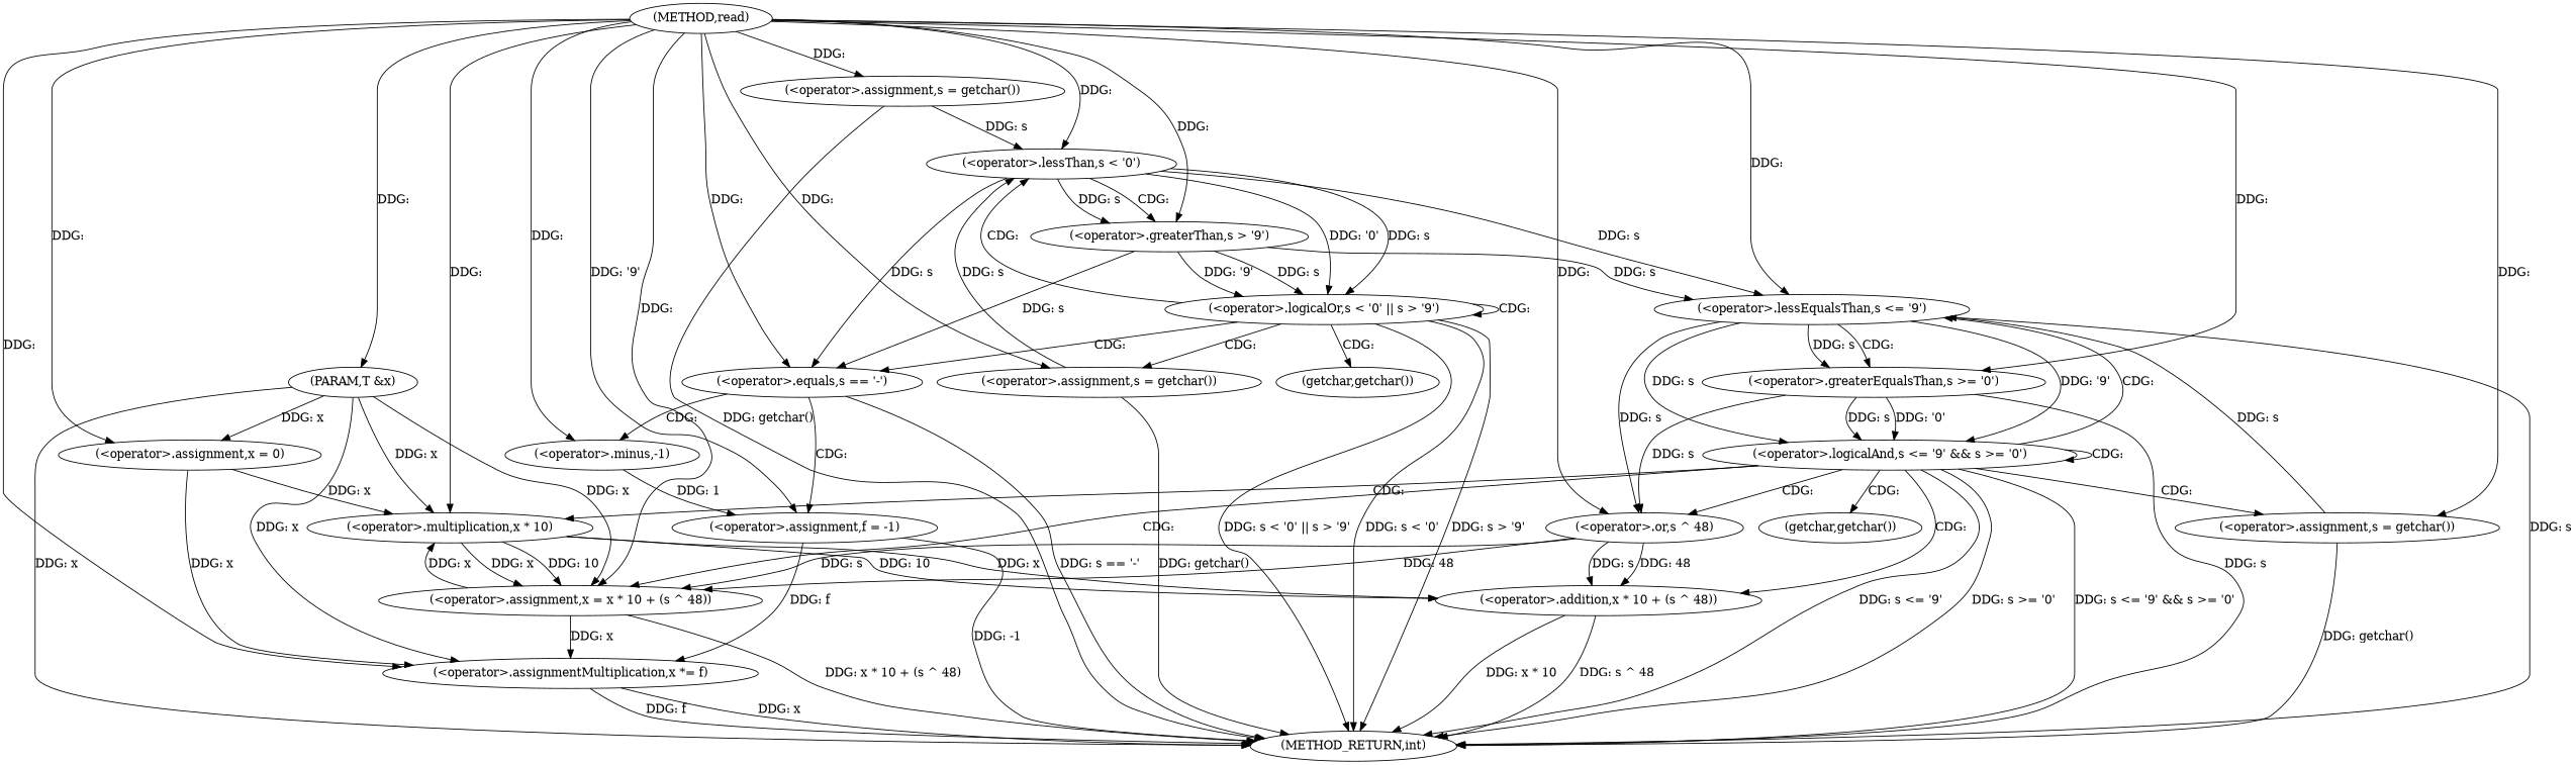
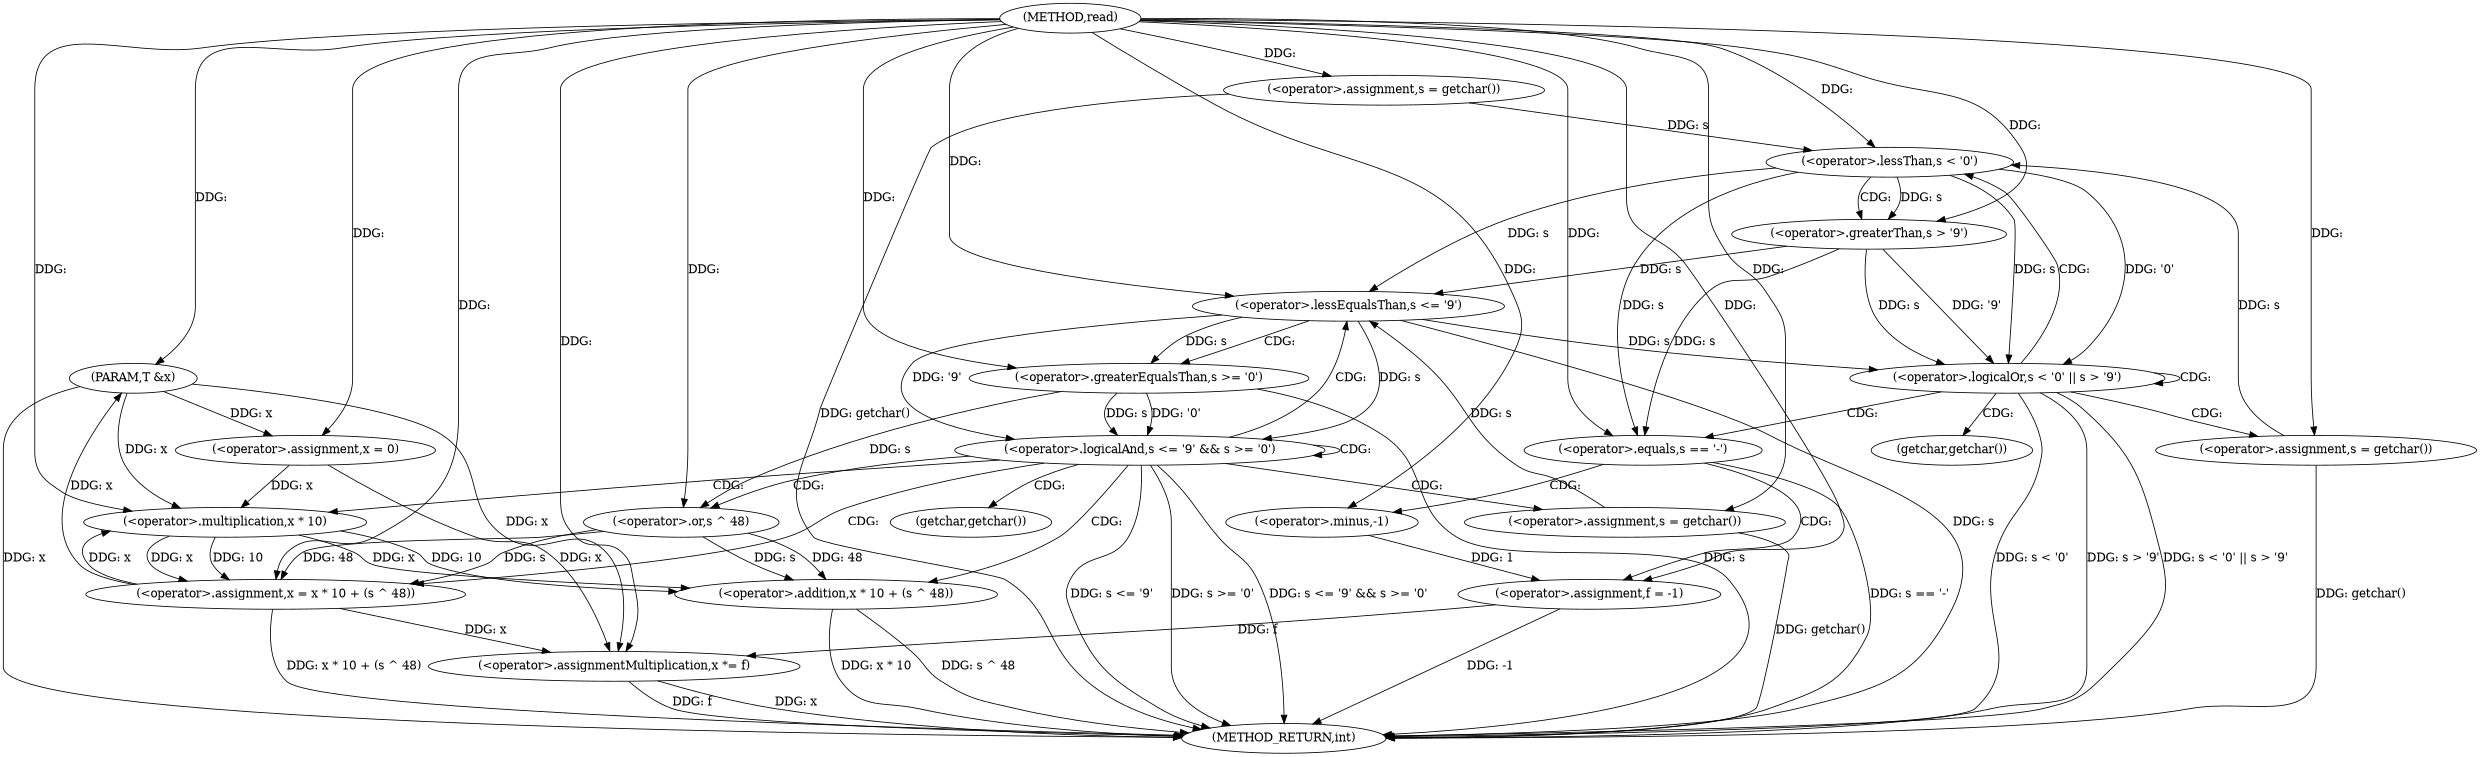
  digraph {
    n1 [label="(METHOD,read)"]
    n2 [label="(PARAM,T &x)"]
    n3 [label="(<operator>.assignment,x = 0)"]
    n4 [label="(<operator>.assignment,s = getchar())"]
    n5 [label="(<operator>.assignmentMultiplication,x *= f)"]
    n6 [label="(<operator>.assignment,s = getchar())"]
    n7 [label="(<operator>.assignment,x = x * 10 + (s ^ 48))"]
    n8 [label="(<operator>.assignment,s = getchar())"]
    n9 [label="(<operator>.lessThan,s < '0')"]
    n10 [label="(<operator>.greaterThan,s > '9')"]
    n11 [label="(<operator>.equals,s == '-')"]
    n12 [label="(<operator>.assignment,f = -1)"]
    n13 [label="(<operator>.lessEqualsThan,s <= '9')"]
    n14 [label="(<operator>.greaterEqualsThan,s >= '0')"]
    n15 [label="(<operator>.minus,-1)"]
    n16 [label="(<operator>.multiplication,x * 10)"]
    n17 [label="(<operator>.or,s ^ 48)"]
    n18 [label="(METHOD_RETURN,int)"]
    n19 [label="(<operator>.logicalOr,s < '0' || s > '9')"]
    n20 [label="(<operator>.logicalAnd,s <= '9' && s >= '0')"]
    n21 [label="(<operator>.addition,x * 10 + (s ^ 48))"]
    n22 [label="(getchar,getchar())"]
    n23 [label="(getchar,getchar())"]
    n1 -> n2 [label="DDG: "]
    n1 -> n3 [label="DDG: "]
    n1 -> n4 [label="DDG: "]
    n1 -> n5 [label="DDG: "]
    n1 -> n6 [label="DDG: "]
    n1 -> n7 [label="DDG: "]
    n1 -> n8 [label="DDG: "]
    n1 -> n9 [label="DDG: "]
    n1 -> n10 [label="DDG: "]
    n1 -> n11 [label="DDG: "]
-   n1 -> n12 [label="DDG: '9'"]
+   n1 -> n12 [label="DDG: "]
    n1 -> n13 [label="DDG: "]
    n1 -> n14 [label="DDG: "]
    n1 -> n15 [label="DDG: "]
    n1 -> n16 [label="DDG: "]
    n1 -> n17 [label="DDG: "]
    n2 -> n3 [label="DDG: x"]
    n2 -> n5 [label="DDG: x"]
-   n2 -> n7 [label="DDG: x"]
+   n7 -> n2 [label="DDG: x"]
    n2 -> n16 [label="DDG: x"]
    n2 -> n18 [label="DDG: x"]
    n3 -> n5 [label="DDG: x"]
    n3 -> n16 [label="DDG: x"]
    n4 -> n9 [label="DDG: s"]
    n4 -> n18 [label="DDG: getchar()"]
    n5 -> n18 [label="DDG: x"]
    n5 -> n18 [label="DDG: f"]
    n6 -> n9 [label="DDG: s"]
    n6 -> n18 [label="DDG: getchar()"]
    n7 -> n5 [label="DDG: x"]
    n7 -> n16 [label="DDG: x"]
    n7 -> n18 [label="DDG: x * 10 + (s ^ 48)"]
    n8 -> n13 [label="DDG: s"]
    n8 -> n18 [label="DDG: getchar()"]
    n9 -> n10 [label="DDG: s"]
    n9 -> n10 [label="CDG: "]
    n9 -> n11 [label="DDG: s"]
    n9 -> n13 [label="DDG: s"]
    n9 -> n19 [label="DDG: '0'"]
    n9 -> n19 [label="DDG: s"]
    n10 -> n11 [label="DDG: s"]
    n10 -> n13 [label="DDG: s"]
    n10 -> n19 [label="DDG: '9'"]
    n10 -> n19 [label="DDG: s"]
    n11 -> n12 [label="CDG: "]
    n11 -> n15 [label="CDG: "]
    n11 -> n18 [label="DDG: s == '-'"]
    n12 -> n5 [label="DDG: f"]
    n12 -> n18 [label="DDG: -1"]
    n13 -> n14 [label="DDG: s"]
    n13 -> n14 [label="CDG: "]
-   n13 -> n17 [label="DDG: s"]
+   n13 -> n19 [label="DDG: s"]
    n13 -> n18 [label="DDG: s"]
    n13 -> n20 [label="DDG: '9'"]
    n13 -> n20 [label="DDG: s"]
    n14 -> n17 [label="DDG: s"]
    n14 -> n18 [label="DDG: s"]
    n14 -> n20 [label="DDG: '0'"]
    n14 -> n20 [label="DDG: s"]
    n15 -> n12 [label="DDG: 1"]
    n16 -> n7 [label="DDG: x"]
    n16 -> n7 [label="DDG: 10"]
    n16 -> n21 [label="DDG: x"]
    n16 -> n21 [label="DDG: 10"]
    n17 -> n7 [label="DDG: s"]
    n17 -> n7 [label="DDG: 48"]
    n17 -> n21 [label="DDG: s"]
    n17 -> n21 [label="DDG: 48"]
    n19 -> n6 [label="CDG: "]
    n19 -> n9 [label="CDG: "]
    n19 -> n11 [label="CDG: "]
    n19 -> n18 [label="DDG: s < '0'"]
    n19 -> n18 [label="DDG: s > '9'"]
    n19 -> n18 [label="DDG: s < '0' || s > '9'"]
    n19 -> n19 [label="CDG: "]
    n19 -> n22 [label="CDG: "]
    n20 -> n7 [label="CDG: "]
    n20 -> n8 [label="CDG: "]
    n20 -> n13 [label="CDG: "]
    n20 -> n16 [label="CDG: "]
    n20 -> n17 [label="CDG: "]
    n20 -> n18 [label="DDG: s <= '9'"]
    n20 -> n18 [label="DDG: s >= '0'"]
    n20 -> n18 [label="DDG: s <= '9' && s >= '0'"]
    n20 -> n20 [label="CDG: "]
    n20 -> n21 [label="CDG: "]
    n20 -> n23 [label="CDG: "]
    n21 -> n18 [label="DDG: x * 10"]
    n21 -> n18 [label="DDG: s ^ 48"]
  }
